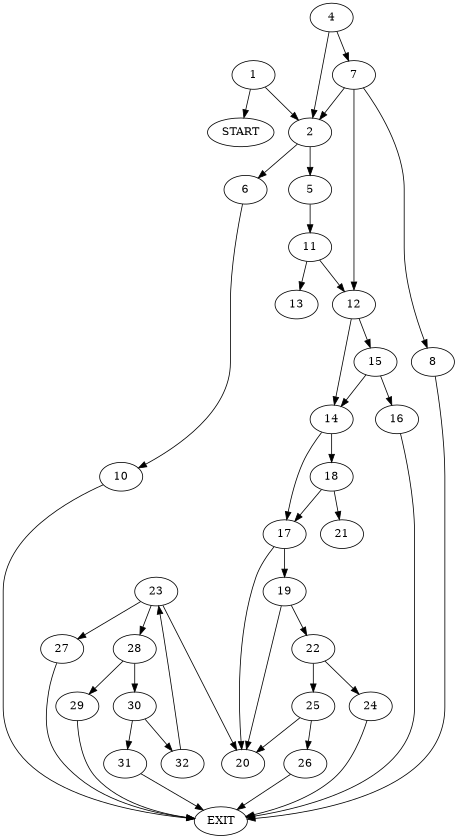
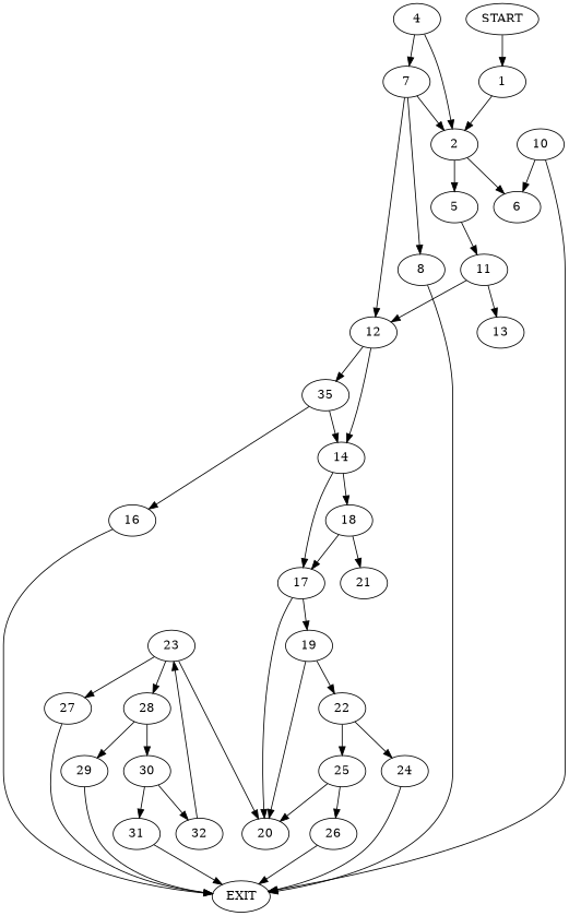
  digraph {
    n1 [label=START]
    1
    2
    n4 [label=EXIT]
    5
    6
    11
    10
    4
    7
    12
    8
    13
    14
-   15
+   15 [label=35]
    17
    18
    16
    19
    20
    21
    22
    24
    25
    23
    27
    28
    26
    29
    30
    31
    32
-   1 -> n1
+   n1 -> 1
    1 -> 2
    2 -> 5
    2 -> 6
    5 -> 11
-   6 -> 10
+   10 -> 6
    11 -> 12
    11 -> 13
    10 -> n4
    4 -> 2
    4 -> 7
    7 -> 2
    7 -> 12
    7 -> 8
    12 -> 14
    12 -> 15
    8 -> n4
    14 -> 17
    14 -> 18
    15 -> 14
    15 -> 16
    17 -> 19
    17 -> 20
    18 -> 17
    18 -> 21
    16 -> n4
    19 -> 20
    19 -> 22
    22 -> 24
    22 -> 25
    24 -> n4
    25 -> 20
    25 -> 26
    23 -> 20
    23 -> 27
    23 -> 28
    27 -> n4
    28 -> 29
    28 -> 30
    26 -> n4
    29 -> n4
    30 -> 31
    30 -> 32
    31 -> n4
    32 -> 23
  }
